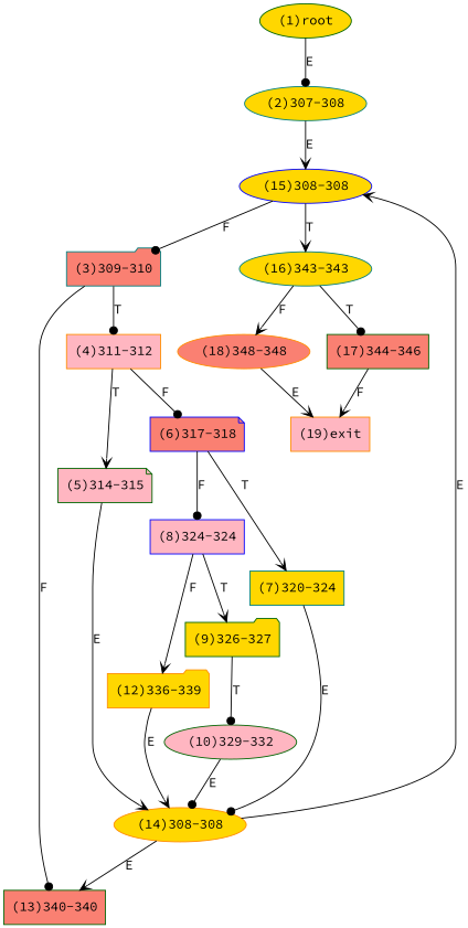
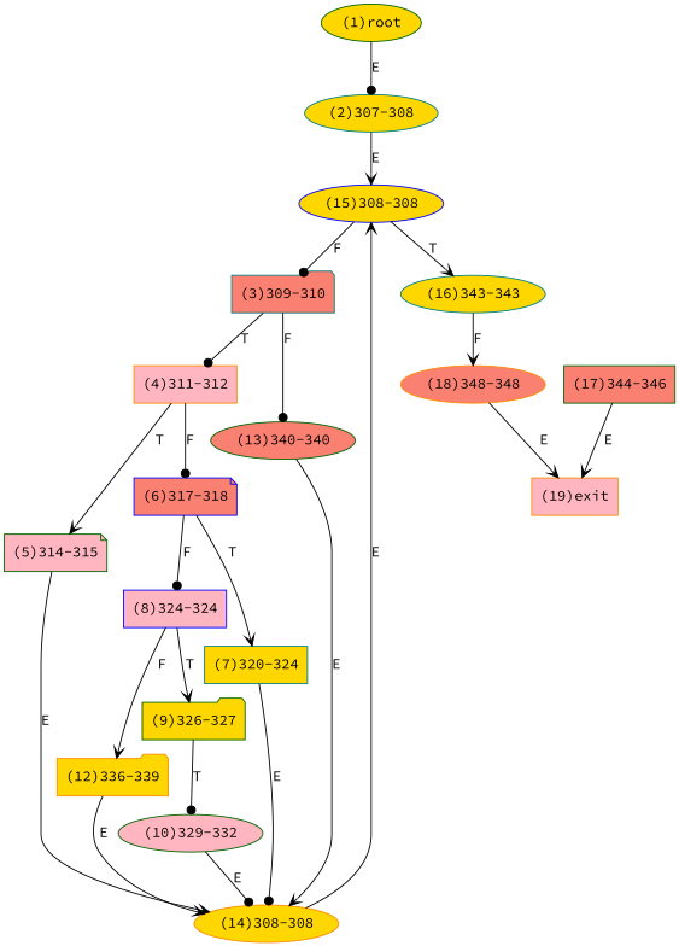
  digraph {
    fontname="Source Code Pro"
    node [color=darkgreen fillcolor=gold fontname="Source Code Pro" shape=ellipse style=filled]
    edge [arrowhead=vee fontname="Source Code Pro"]
    n1 [label="(1)root"]
    n2 [color=teal label="(2)307-308"]
    n3 [color=blue label="(15)308-308"]
    n4 [color=teal fillcolor=salmon label="(3)309-310" shape=folder]
    n5 [color=teal label="(16)343-343"]
    n6 [color=darkorange fillcolor=lightpink label="(4)311-312" shape=box]
-   n7 [fillcolor=salmon label="(13)340-340" shape=box]
+   n7 [fillcolor=salmon label="(13)340-340"]
    n8 [fillcolor=lightpink label="(5)314-315" shape=note]
    n9 [color=blue fillcolor=salmon label="(6)317-318" shape=note]
    n10 [color=darkorange label="(14)308-308"]
    n11 [color=teal label="(7)320-324" shape=box]
    n12 [color=blue fillcolor=lightpink label="(8)324-324" shape=box]
    n13 [label="(9)326-327" shape=folder]
    n14 [color=darkorange label="(12)336-339" shape=folder]
    n15 [fillcolor=lightpink label="(10)329-332"]
    n16 [fillcolor=salmon label="(17)344-346" shape=box]
    n17 [color=darkorange fillcolor=salmon label="(18)348-348"]
    n18 [color=darkorange fillcolor=lightpink label="(19)exit" shape=box]
    n1 -> n2 [arrowhead=dot label=E]
    n2 -> n3 [label=E]
    n3 -> n4 [arrowhead=dot label=F]
    n3 -> n5 [label=T]
    n4 -> n6 [arrowhead=dot label=T]
    n4 -> n7 [arrowhead=dot label=F]
-   n5 -> n16 [arrowhead=dot label=T]
    n5 -> n17 [label=F]
    n6 -> n8 [label=T]
    n6 -> n9 [arrowhead=dot label=F]
-   n10 -> n7 [label=E]
+   n7 -> n10 [label=E]
    n8 -> n10 [label=E]
    n9 -> n11 [label=T]
    n9 -> n12 [arrowhead=dot label=F]
    n10 -> n3 [label=E]
    n11 -> n10 [arrowhead=dot label=E]
    n12 -> n13 [label=T]
    n12 -> n14 [label=F]
    n13 -> n15 [arrowhead=dot label=T]
    n14 -> n10 [label=E]
    n15 -> n10 [arrowhead=dot label=E]
-   n16 -> n18 [label=F]
+   n16 -> n18 [label=E]
    n17 -> n18 [label=E]
  }
